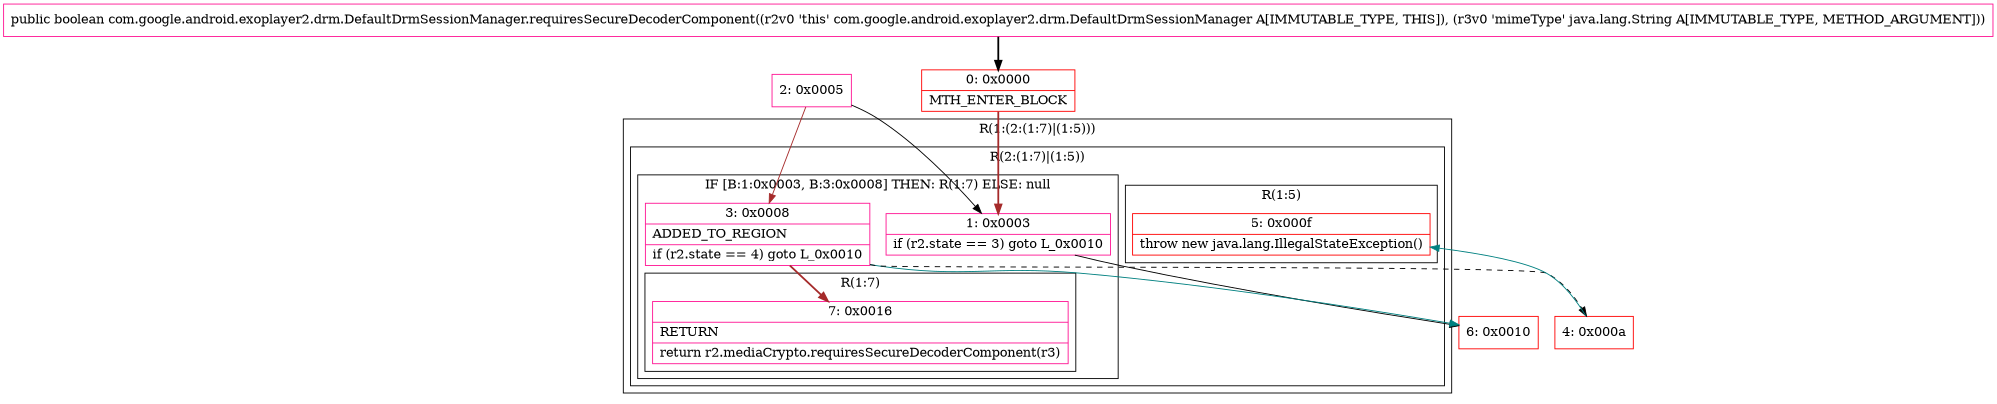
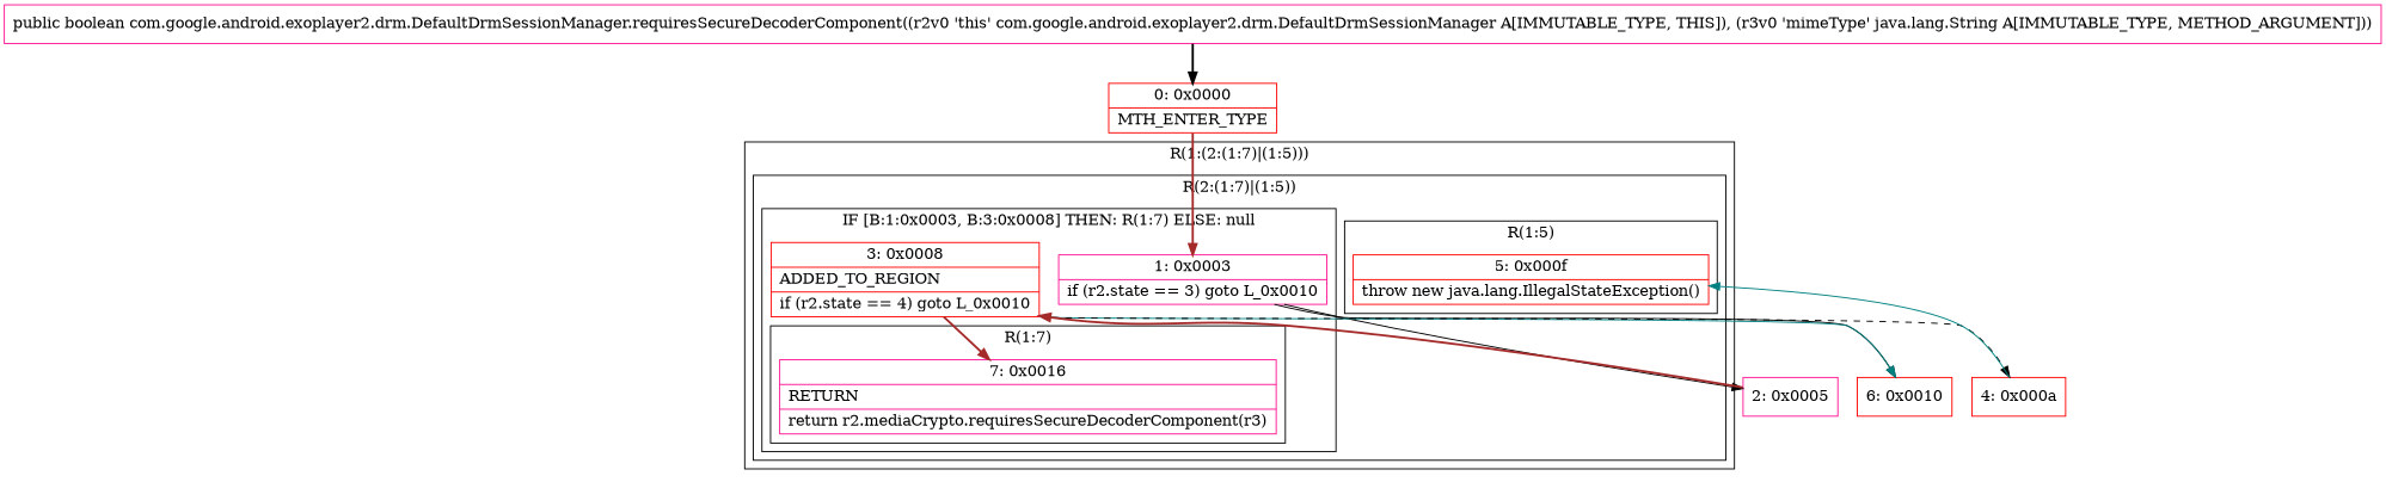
  digraph {
    node [color=deeppink shape=record]
    edge [color=black style=solid]
    n1 [label="{7\:\ 0x0016|RETURN\l|return r2.mediaCrypto.requiresSecureDecoderComponent(r3)\l}"]
    n2 [label="{1\:\ 0x0003|if (r2.state == 3) goto L_0x0010\l}"]
-   n3 [label="{3\:\ 0x0008|ADDED_TO_REGION\l|if (r2.state == 4) goto L_0x0010\l}"]
+   n3 [color=red label="{3\:\ 0x0008|ADDED_TO_REGION\l|if (r2.state == 4) goto L_0x0010\l}"]
    n4 [color=red label="{5\:\ 0x000f|throw new java.lang.IllegalStateException()\l}"]
    n5 [label="{2\:\ 0x0005}"]
    n6 [color=red label="{6\:\ 0x0010}"]
    n7 [color=red label="{4\:\ 0x000a}"]
-   n8 [color=red label="{0\:\ 0x0000|MTH_ENTER_BLOCK\l}"]
+   n8 [color=red label="{0\:\ 0x0000|MTH_ENTER_TYPE\l}"]
    n9 [label="{public boolean com.google.android.exoplayer2.drm.DefaultDrmSessionManager.requiresSecureDecoderComponent((r2v0 'this' com.google.android.exoplayer2.drm.DefaultDrmSessionManager A[IMMUTABLE_TYPE, THIS]), (r3v0 'mimeType' java.lang.String A[IMMUTABLE_TYPE, METHOD_ARGUMENT])) }"]
    subgraph cluster_1 {
      label="R(1:(2:(1:7)|(1:5)))"
      subgraph cluster_2 {
        label="R(2:(1:7)|(1:5))"
        subgraph cluster_3 {
          label="IF [B:1:0x0003, B:3:0x0008] THEN: R(1:7) ELSE: null"
          n2
          n3
          subgraph cluster_4 {
            label="R(1:7)"
            n1
          }
        }
        subgraph cluster_5 {
          label="R(1:5)"
          n4
        }
      }
    }
-   n5 -> n2
+   n2 -> n5
    n2 -> n6
    n3 -> n1 [color=brown style=bold]
    n3 -> n6 [color=teal]
    n3 -> n7 [style=dashed]
-   n5 -> n3 [color=brown]
+   n5 -> n3 [color=brown style=bold]
    n7 -> n4 [color=teal]
    n8 -> n2 [color=brown style=bold]
    n9 -> n8 [style=bold]
  }
